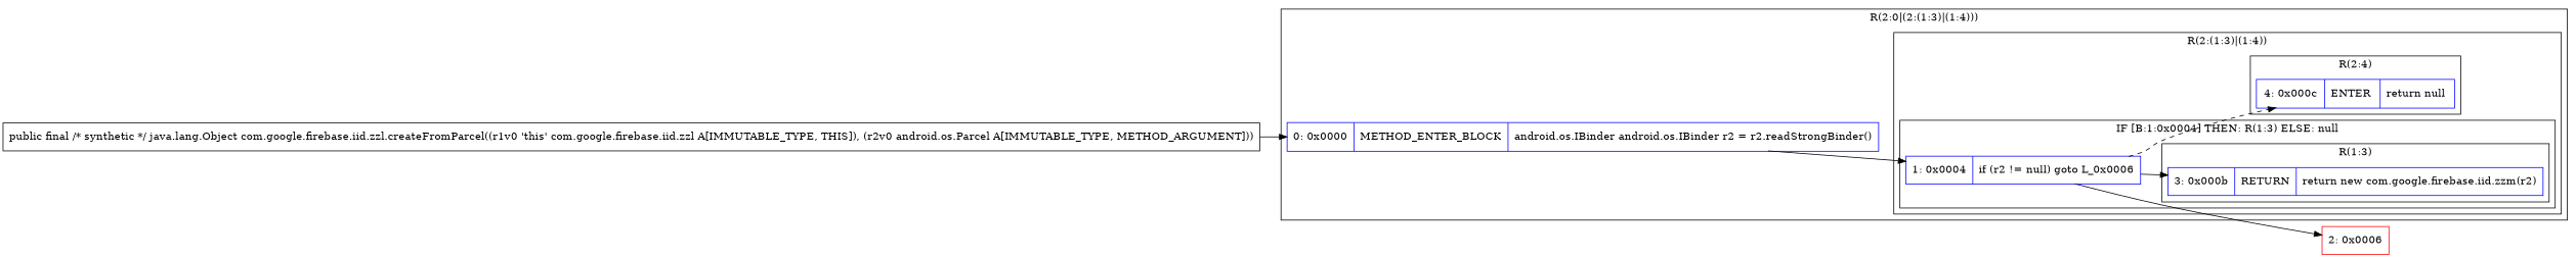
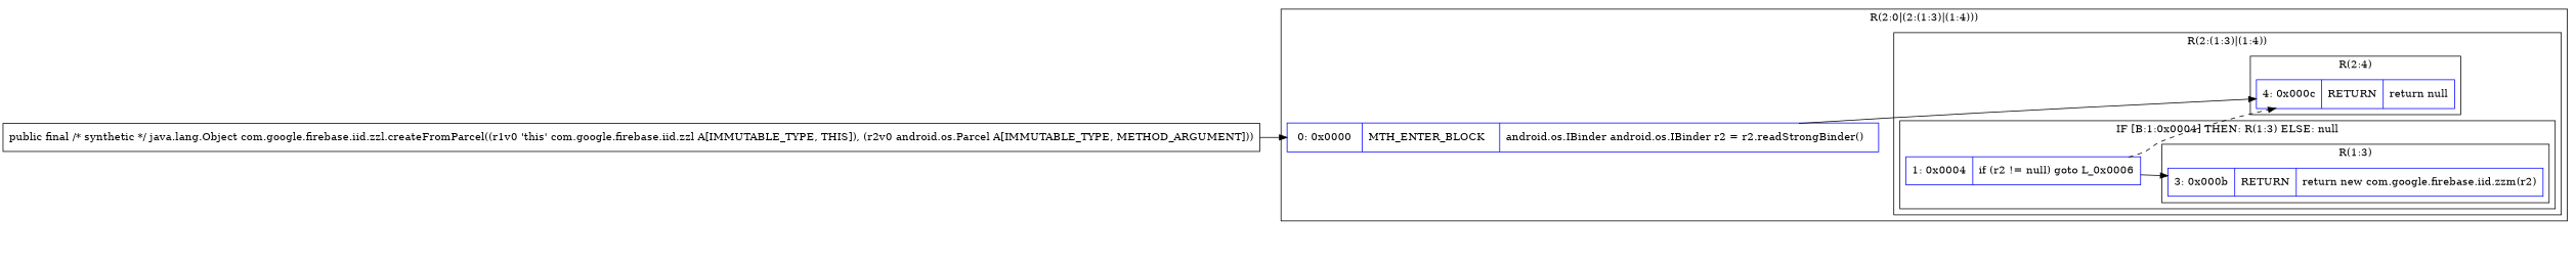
  digraph {
    fontname="DejaVu Serif"
    rankdir=LR
    node [color=blue fontname="DejaVu Serif" shape=record]
    edge [fontname="DejaVu Serif"]
    n1 [label="{3\:\ 0x000b|RETURN\l|return new com.google.firebase.iid.zzm(r2)\l}"]
    n2 [label="{1\:\ 0x0004|if (r2 != null) goto L_0x0006\l}"]
-   n3 [label="{4\:\ 0x000c|ENTER\l|return null\l}"]
-   n4 [label="{0\:\ 0x0000|METHOD_ENTER_BLOCK\l|android.os.IBinder android.os.IBinder r2 = r2.readStrongBinder()\l}"]
-   n5 [color=red label="{2\:\ 0x0006}"]
+   n3 [label="{4\:\ 0x000c|RETURN\l|return null\l}"]
+   n4 [label="{0\:\ 0x0000|MTH_ENTER_BLOCK\l|android.os.IBinder android.os.IBinder r2 = r2.readStrongBinder()\l}"]
    n6 [label="{public final \/* synthetic *\/ java.lang.Object com.google.firebase.iid.zzl.createFromParcel((r1v0 'this' com.google.firebase.iid.zzl A[IMMUTABLE_TYPE, THIS]), (r2v0 android.os.Parcel A[IMMUTABLE_TYPE, METHOD_ARGUMENT])) }" color=""]
    subgraph cluster_1 {
      label="R(2:0|(2:(1:3)|(1:4)))"
      n4
      subgraph cluster_2 {
        label="R(2:(1:3)|(1:4))"
        subgraph cluster_3 {
          label="IF [B:1:0x0004] THEN: R(1:3) ELSE: null"
          n2
          subgraph cluster_4 {
            label="R(1:3)"
            n1
          }
        }
        subgraph cluster_5 {
          label="R(2:4)"
          n3
        }
      }
    }
    n2 -> n1
    n2 -> n3 [style=dashed]
-   n2 -> n5
-   n4 -> n2
+   n4 -> n3
    n6 -> n4
  }
